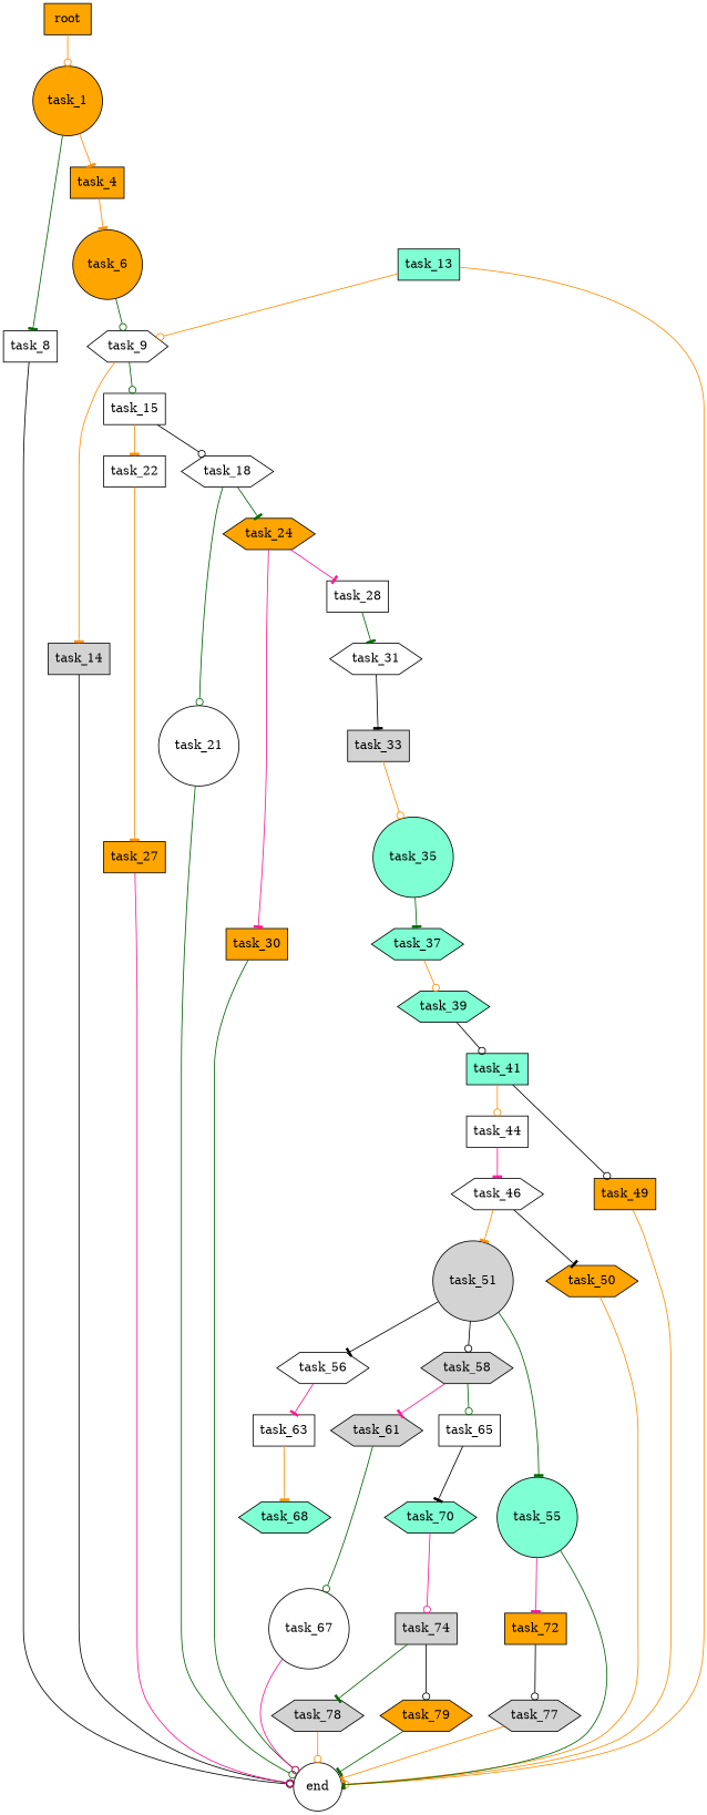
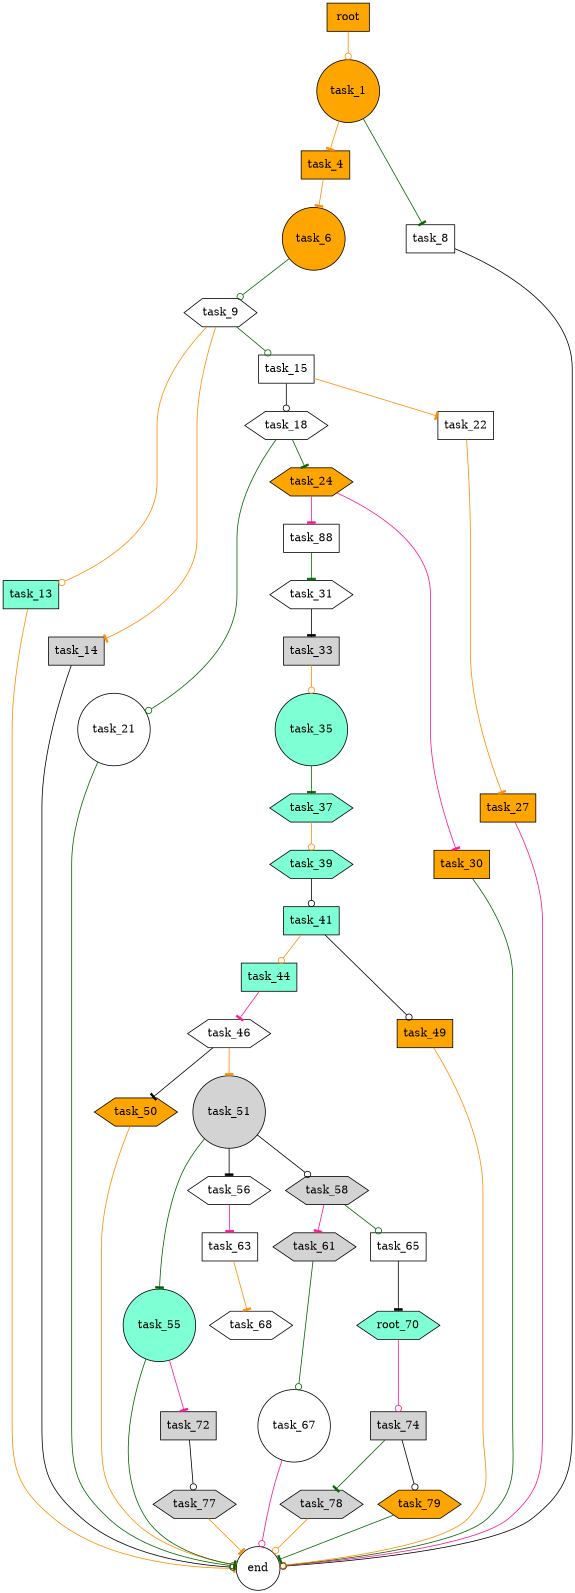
  digraph {
    node [fillcolor=white shape=box style=filled]
    edge [arrowhead=tee color=darkorange]
    root [fillcolor=orange]
    task_1 [fillcolor=orange shape=circle]
    task_4 [fillcolor=orange]
    task_8
    task_6 [fillcolor=orange shape=circle]
    end [shape=circle]
    task_9 [shape=hexagon]
    task_13 [fillcolor=aquamarine]
    task_14 [fillcolor=lightgrey]
    task_15
    task_18 [shape=hexagon]
    task_22
    task_21 [shape=circle]
    task_24 [fillcolor=orange shape=hexagon]
    task_27 [fillcolor=orange]
-   task_28
+   task_28 [label=task_88]
    task_30 [fillcolor=orange]
    task_31 [shape=hexagon]
    task_33 [fillcolor=lightgrey]
    task_35 [fillcolor=aquamarine shape=circle]
    task_37 [fillcolor=aquamarine shape=hexagon]
    task_39 [fillcolor=aquamarine shape=hexagon]
    task_41 [fillcolor=aquamarine]
-   task_44
+   task_44 [fillcolor=aquamarine]
    task_49 [fillcolor=orange]
    task_46 [shape=hexagon]
    task_50 [fillcolor=orange shape=hexagon]
    task_51 [fillcolor=lightgrey shape=circle]
    task_55 [fillcolor=aquamarine shape=circle]
    task_56 [shape=hexagon]
    task_58 [fillcolor=lightgrey shape=hexagon]
-   task_72 [fillcolor=orange]
+   task_72 [fillcolor=lightgrey]
    task_63
    task_61 [fillcolor=lightgrey shape=hexagon]
    task_65
-   task_68 [fillcolor=aquamarine shape=hexagon]
+   task_68 [shape=hexagon]
    task_67 [shape=circle]
-   task_70 [fillcolor=aquamarine shape=hexagon]
+   task_70 [fillcolor=aquamarine shape=hexagon label=root_70]
    task_74 [fillcolor=lightgrey]
    task_77 [fillcolor=lightgrey shape=hexagon]
    task_78 [fillcolor=lightgrey shape=hexagon]
    task_79 [fillcolor=orange shape=hexagon]
    root -> task_1 [arrowhead=odot]
    task_1 -> task_4
    task_1 -> task_8 [color=darkgreen]
    task_4 -> task_6
    task_8 -> end [arrowhead=odot color=black]
    task_6 -> task_9 [arrowhead=odot color=darkgreen]
-   task_13 -> task_9 [arrowhead=odot]
+   task_9 -> task_13 [arrowhead=odot]
    task_9 -> task_14
    task_9 -> task_15 [arrowhead=odot color=darkgreen]
    task_13 -> end
    task_14 -> end [arrowhead=odot color=black]
    task_15 -> task_18 [arrowhead=odot color=black]
    task_15 -> task_22
    task_18 -> task_21 [arrowhead=odot color=darkgreen]
    task_18 -> task_24 [color=darkgreen]
    task_22 -> task_27
    task_21 -> end [arrowhead=odot color=darkgreen]
    task_24 -> task_28 [color=deeppink]
    task_24 -> task_30 [color=deeppink]
    task_27 -> end [arrowhead=odot color=deeppink]
    task_28 -> task_31 [color=darkgreen]
    task_30 -> end [arrowhead=odot color=darkgreen]
    task_31 -> task_33 [color=black]
    task_33 -> task_35 [arrowhead=odot]
    task_35 -> task_37 [color=darkgreen]
    task_37 -> task_39 [arrowhead=odot]
    task_39 -> task_41 [arrowhead=odot color=black]
    task_41 -> task_44 [arrowhead=odot]
    task_41 -> task_49 [arrowhead=odot color=black]
    task_44 -> task_46 [color=deeppink]
    task_49 -> end [arrowhead=odot]
    task_46 -> task_50 [color=black]
    task_46 -> task_51
    task_50 -> end
    task_51 -> task_55 [color=darkgreen]
    task_51 -> task_56 [color=black]
    task_51 -> task_58 [arrowhead=odot color=black]
    task_55 -> end [color=darkgreen]
    task_55 -> task_72 [color=deeppink]
    task_56 -> task_63 [color=deeppink]
    task_58 -> task_61 [color=deeppink]
    task_58 -> task_65 [arrowhead=odot color=darkgreen]
    task_72 -> task_77 [arrowhead=odot color=black]
    task_63 -> task_68
    task_61 -> task_67 [arrowhead=odot color=darkgreen]
    task_65 -> task_70 [color=black]
    task_67 -> end [arrowhead=odot color=deeppink]
    task_70 -> task_74 [arrowhead=odot color=deeppink]
    task_74 -> task_78 [color=darkgreen]
    task_74 -> task_79 [arrowhead=odot color=black]
    task_77 -> end
    task_78 -> end [arrowhead=odot]
    task_79 -> end [color=darkgreen]
  }
